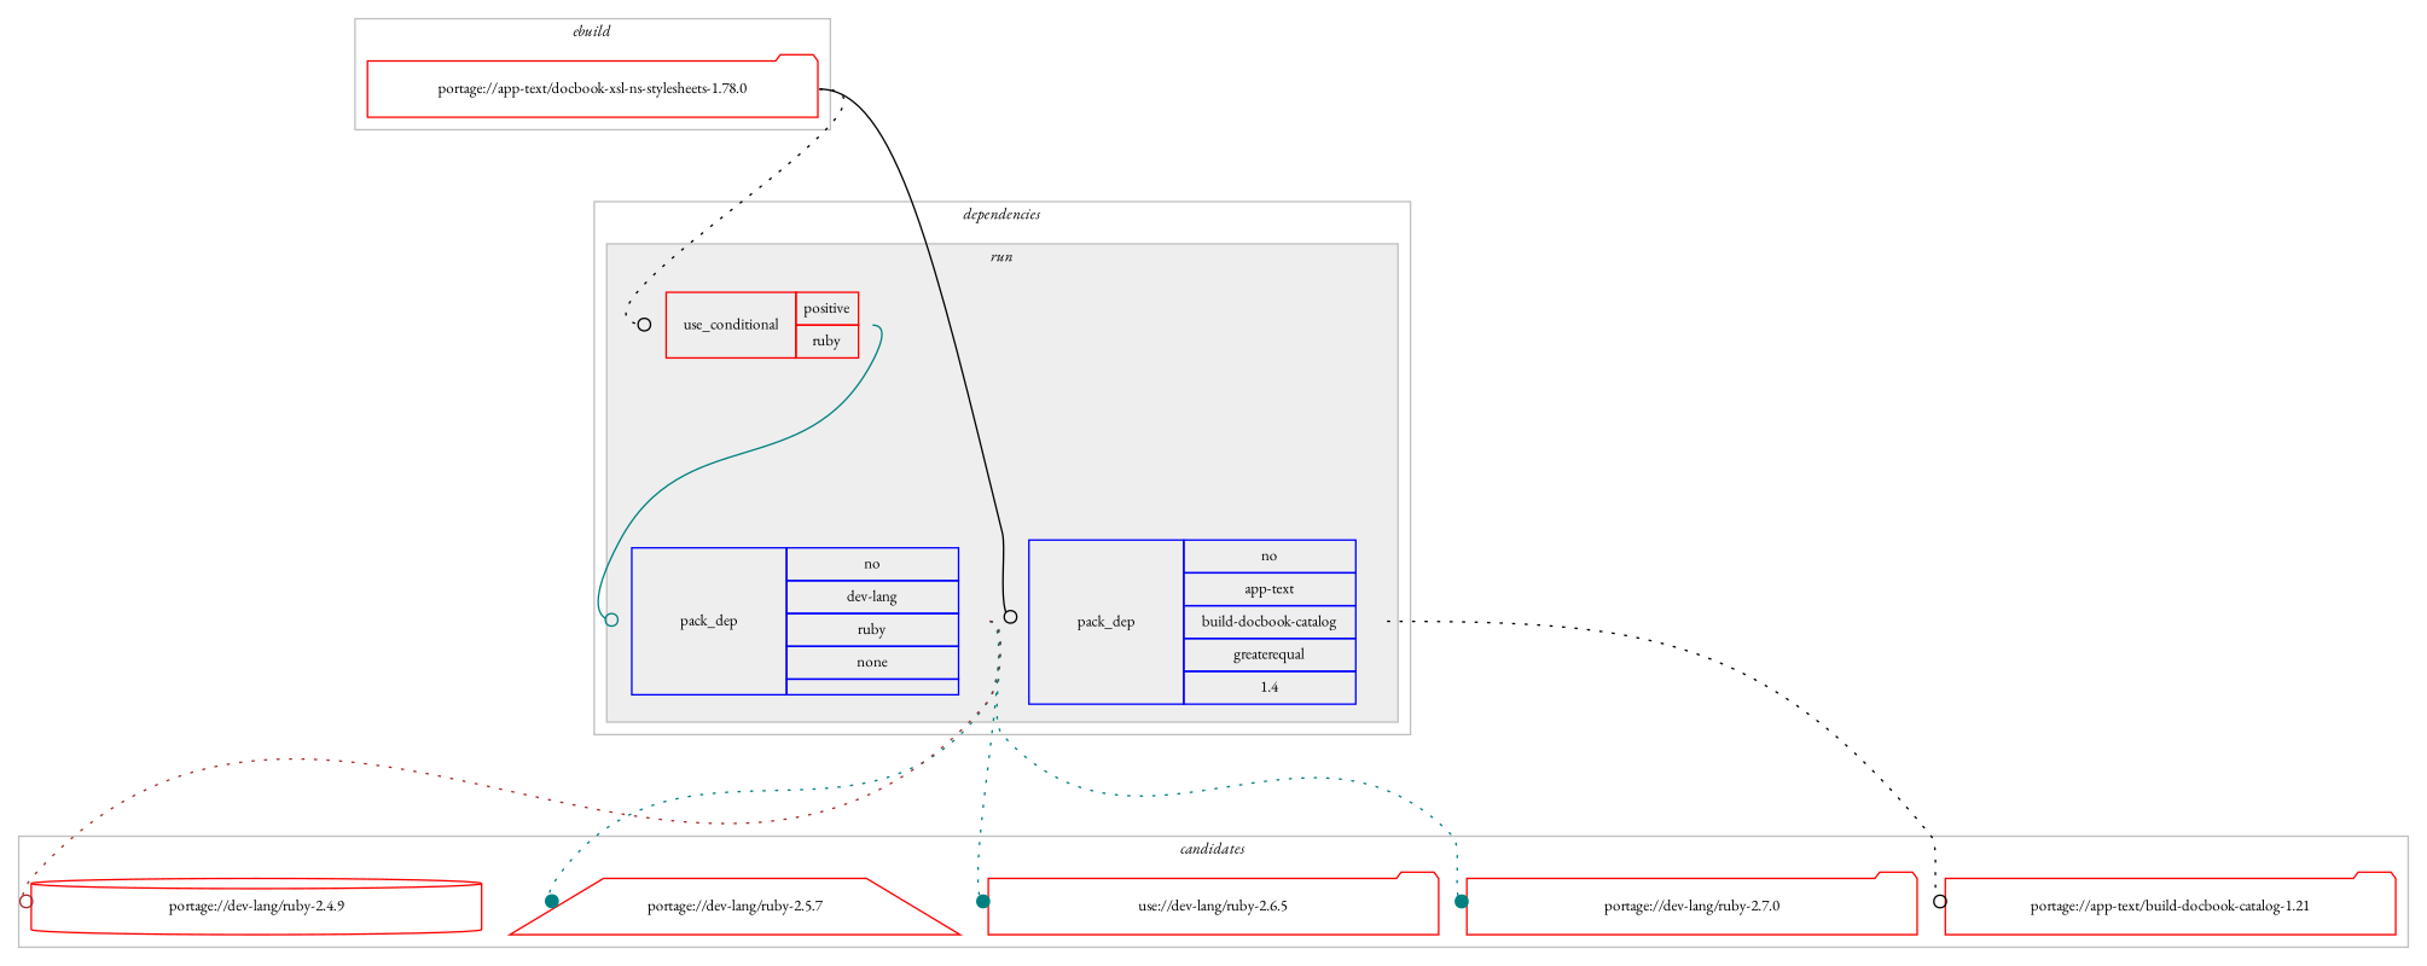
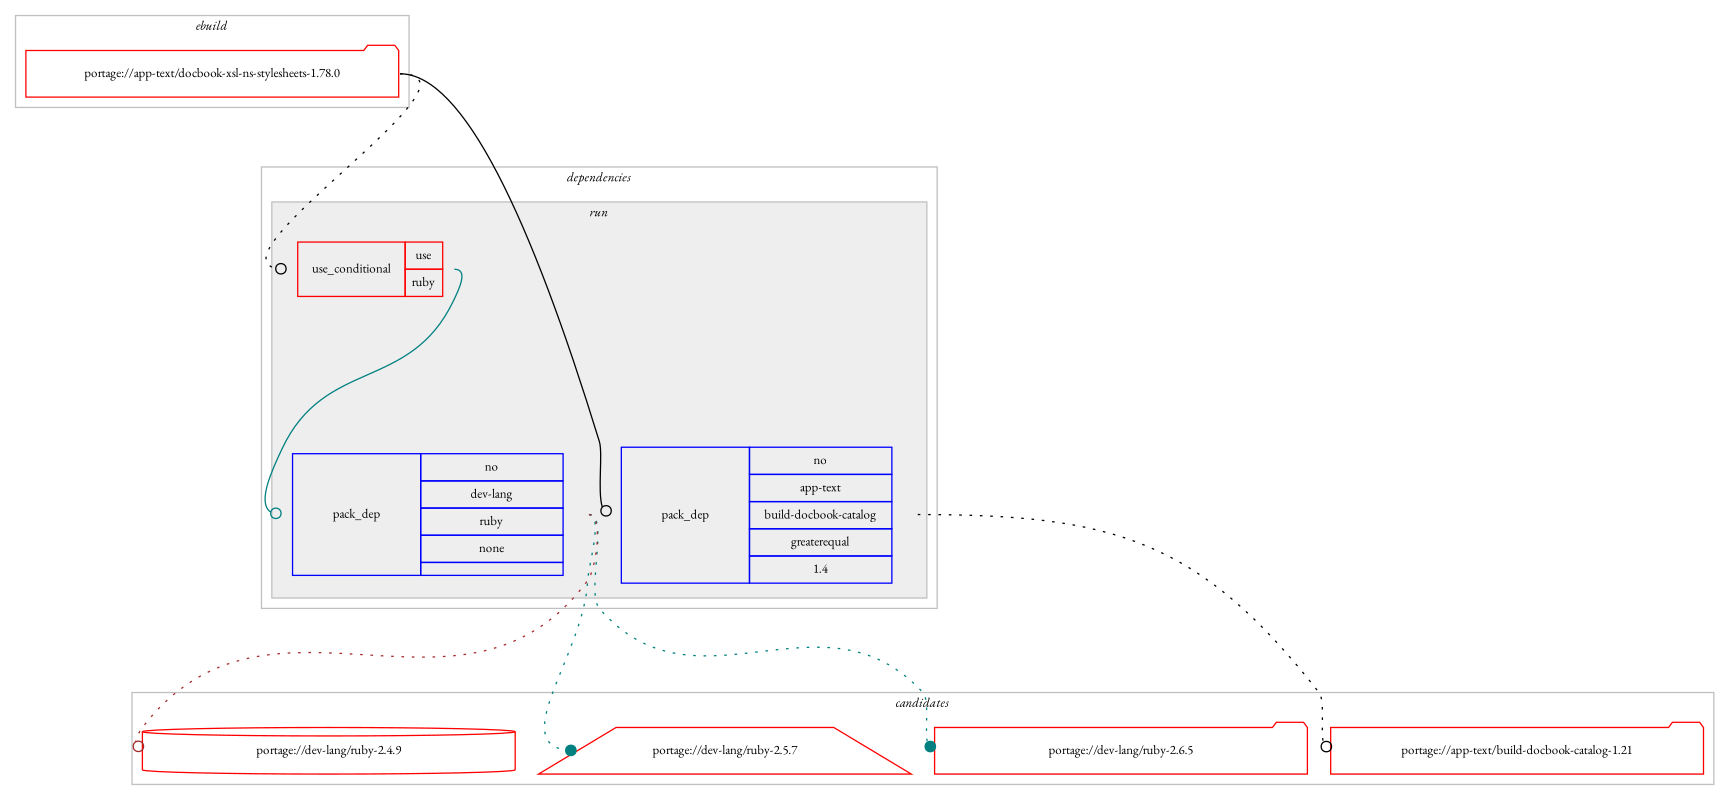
  digraph {
    compound=true
    concentrate=true
    fontname="EB Garamond"
    fontsize=10
    newrank=true
    rankdir=TB
    ranksep=1.5
    node [color=red fontname="EB Garamond" fontsize=10 shape=folder]
    edge [arrowhead=odot color=teal fontname="EB Garamond" headport=w style=dotted tailport=e weight=100]
    n1 [label="portage://app-text/docbook-xsl-ns-stylesheets-1.78.0" width=4]
    n2 [color=blue label=<<TABLE BORDER="0" CELLBORDER="1" CELLSPACING="0" CELLPADDING="4" WIDTH="220"><TR><TD ROWSPAN="6" CELLPADDING="30">pack_dep</TD></TR><TR><TD WIDTH="110">no</TD></TR><TR><TD>dev-lang</TD></TR><TR><TD>ruby</TD></TR><TR><TD>none</TD></TR><TR><TD></TD></TR></TABLE>> shape=none]
-   n3 [label=<<TABLE BORDER="0" CELLBORDER="1" CELLSPACING="0" CELLPADDING="4"><TR><TD ROWSPAN="3" CELLPADDING="10">use_conditional</TD></TR><TR><TD>positive</TD></TR><TR><TD>ruby</TD></TR></TABLE>> shape=none]
+   n3 [label=<<TABLE BORDER="0" CELLBORDER="1" CELLSPACING="0" CELLPADDING="4"><TR><TD ROWSPAN="3" CELLPADDING="10">use_conditional</TD></TR><TR><TD>use</TD></TR><TR><TD>ruby</TD></TR></TABLE>> shape=none]
    n4 [color=blue label=<<TABLE BORDER="0" CELLBORDER="1" CELLSPACING="0" CELLPADDING="4" WIDTH="220"><TR><TD ROWSPAN="6" CELLPADDING="30">pack_dep</TD></TR><TR><TD WIDTH="110">no</TD></TR><TR><TD>app-text</TD></TR><TR><TD>build-docbook-catalog</TD></TR><TR><TD>greaterequal</TD></TR><TR><TD>1.4</TD></TR></TABLE>> shape=none]
-   n5 [label="portage://dev-lang/ruby-2.7.0" width=4]
-   n6 [label="use://dev-lang/ruby-2.6.5" width=4]
+   n6 [label="portage://dev-lang/ruby-2.6.5" width=4]
    n7 [label="portage://dev-lang/ruby-2.5.7" shape=trapezium width=4]
    n8 [label="portage://dev-lang/ruby-2.4.9" shape=cylinder width=4]
    n9 [label="portage://app-text/build-docbook-catalog-1.21" width=4]
    subgraph cluster_1 {
      color=gray
      label=<<i>ebuild</i>>
      rank=same
      n1
    }
    subgraph cluster_2 {
      color=gray
      label=<<i>dependencies</i>>
      subgraph cluster_3 {
        color=gray
        fillcolor="#eeeeee"
        label=<<i>compile</i>>
        style=filled
      }
      subgraph cluster_4 {
        color=gray
        fillcolor="#eeeeee"
        label=<<i>compile and run</i>>
        style=filled
      }
      subgraph cluster_5 {
        color=gray
        fillcolor="#eeeeee"
        label=<<i>run</i>>
        style=filled
        subgraph sub_6 {
          color=gray
          fillcolor="#eeeeee"
          label=<<i>run</i>>
          style=filled
          n3
          subgraph sub_7 {
            color=gray
            fillcolor="#eeeeee"
            label=<<i>run</i>>
            style=filled
            n2
          }
        }
        subgraph sub_8 {
          color=gray
          fillcolor="#eeeeee"
          label=<<i>run</i>>
          style=filled
          n4
        }
      }
    }
    subgraph cluster_9 {
      color=gray
      label=<<i>candidates</i>>
      rank=same
      subgraph sub_10 {
        color=black
        label=<<i>candidates</i>>
        nodesep=1
        rank=same
-       n5
        n6
        n7
        n8
      }
      subgraph sub_11 {
        color=black
        label=<<i>candidates</i>>
        nodesep=1
        rank=same
        n9
      }
    }
    n1 -> n3 [color=black weight=20]
    n1 -> n4 [color=black style=solid weight=20]
-   n2 -> n5 [arrowhead=dot]
    n2 -> n6 [arrowhead=dot]
    n2 -> n7 [arrowhead=dot]
    n2 -> n8 [color=brown]
    n3 -> n2 [style=solid weight=20]
    n4 -> n9 [color=black]
  }
